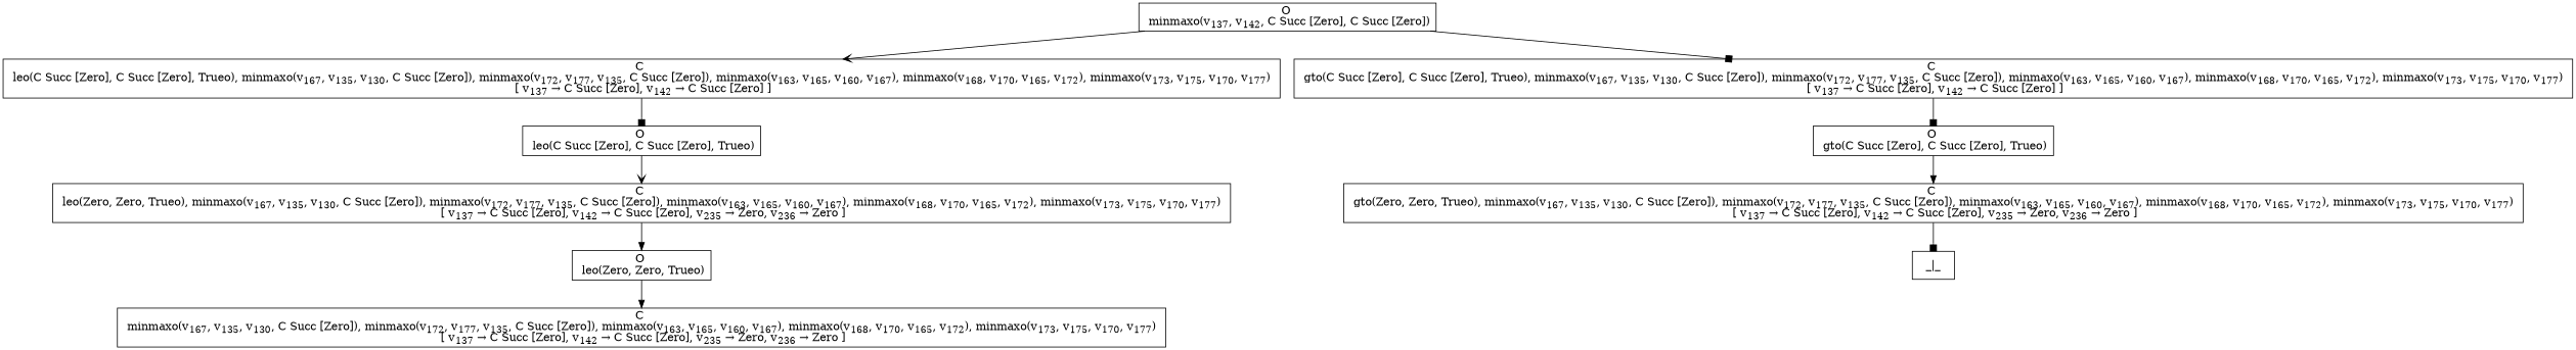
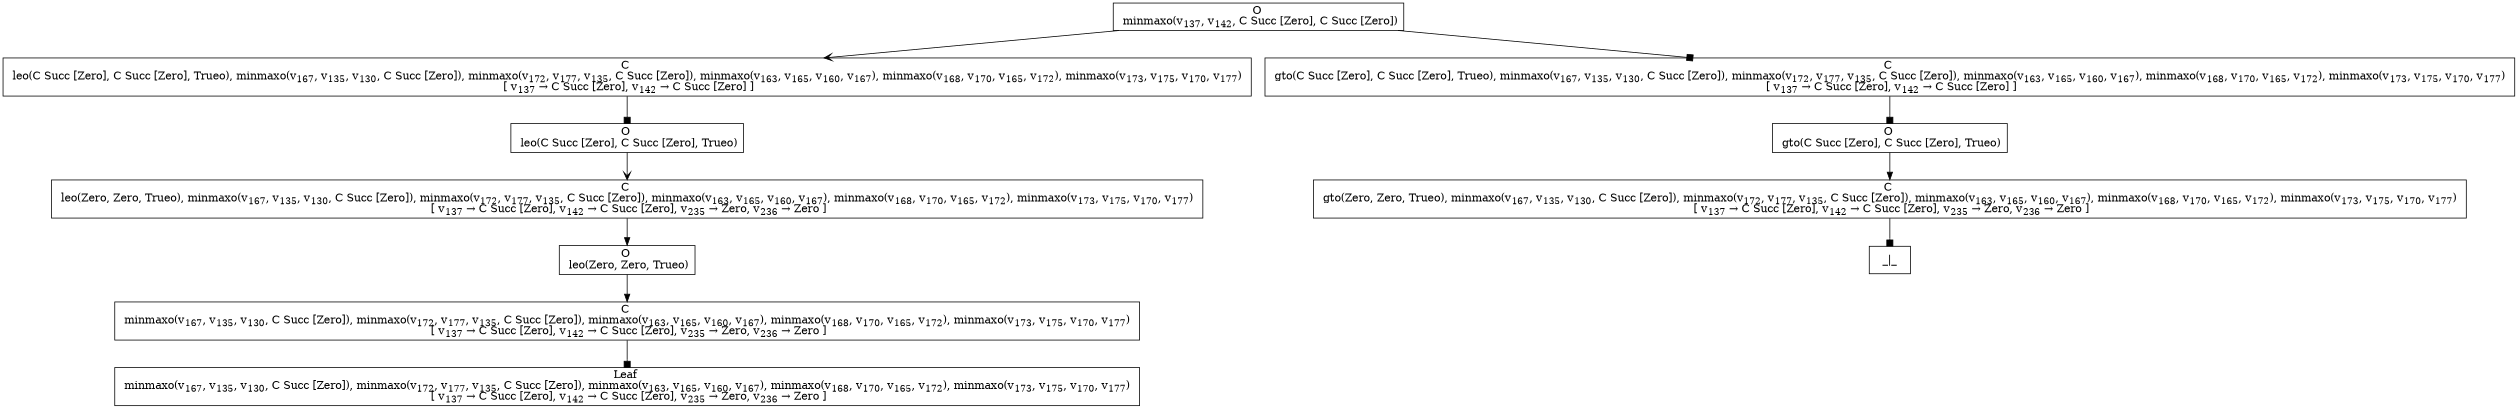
  digraph {
    rankdir=TB
    node [fillcolor=white shape=box style=filled]
    edge [arrowhead=box]
    n1 [label=<O <BR/> minmaxo(v<SUB>137</SUB>, v<SUB>142</SUB>, C Succ [Zero], C Succ [Zero])>]
    n2 [label=<C <BR/> leo(C Succ [Zero], C Succ [Zero], Trueo), minmaxo(v<SUB>167</SUB>, v<SUB>135</SUB>, v<SUB>130</SUB>, C Succ [Zero]), minmaxo(v<SUB>172</SUB>, v<SUB>177</SUB>, v<SUB>135</SUB>, C Succ [Zero]), minmaxo(v<SUB>163</SUB>, v<SUB>165</SUB>, v<SUB>160</SUB>, v<SUB>167</SUB>), minmaxo(v<SUB>168</SUB>, v<SUB>170</SUB>, v<SUB>165</SUB>, v<SUB>172</SUB>), minmaxo(v<SUB>173</SUB>, v<SUB>175</SUB>, v<SUB>170</SUB>, v<SUB>177</SUB>) <BR/>  [ v<SUB>137</SUB> &rarr; C Succ [Zero], v<SUB>142</SUB> &rarr; C Succ [Zero] ] >]
    n3 [label=<C <BR/> gto(C Succ [Zero], C Succ [Zero], Trueo), minmaxo(v<SUB>167</SUB>, v<SUB>135</SUB>, v<SUB>130</SUB>, C Succ [Zero]), minmaxo(v<SUB>172</SUB>, v<SUB>177</SUB>, v<SUB>135</SUB>, C Succ [Zero]), minmaxo(v<SUB>163</SUB>, v<SUB>165</SUB>, v<SUB>160</SUB>, v<SUB>167</SUB>), minmaxo(v<SUB>168</SUB>, v<SUB>170</SUB>, v<SUB>165</SUB>, v<SUB>172</SUB>), minmaxo(v<SUB>173</SUB>, v<SUB>175</SUB>, v<SUB>170</SUB>, v<SUB>177</SUB>) <BR/>  [ v<SUB>137</SUB> &rarr; C Succ [Zero], v<SUB>142</SUB> &rarr; C Succ [Zero] ] >]
    n4 [label=<O <BR/> leo(C Succ [Zero], C Succ [Zero], Trueo)>]
    n5 [label=<O <BR/> gto(C Succ [Zero], C Succ [Zero], Trueo)>]
    n6 [label=<C <BR/> leo(Zero, Zero, Trueo), minmaxo(v<SUB>167</SUB>, v<SUB>135</SUB>, v<SUB>130</SUB>, C Succ [Zero]), minmaxo(v<SUB>172</SUB>, v<SUB>177</SUB>, v<SUB>135</SUB>, C Succ [Zero]), minmaxo(v<SUB>163</SUB>, v<SUB>165</SUB>, v<SUB>160</SUB>, v<SUB>167</SUB>), minmaxo(v<SUB>168</SUB>, v<SUB>170</SUB>, v<SUB>165</SUB>, v<SUB>172</SUB>), minmaxo(v<SUB>173</SUB>, v<SUB>175</SUB>, v<SUB>170</SUB>, v<SUB>177</SUB>) <BR/>  [ v<SUB>137</SUB> &rarr; C Succ [Zero], v<SUB>142</SUB> &rarr; C Succ [Zero], v<SUB>235</SUB> &rarr; Zero, v<SUB>236</SUB> &rarr; Zero ] >]
    n7 [label=<O <BR/> leo(Zero, Zero, Trueo)>]
    n8 [label=<C <BR/> minmaxo(v<SUB>167</SUB>, v<SUB>135</SUB>, v<SUB>130</SUB>, C Succ [Zero]), minmaxo(v<SUB>172</SUB>, v<SUB>177</SUB>, v<SUB>135</SUB>, C Succ [Zero]), minmaxo(v<SUB>163</SUB>, v<SUB>165</SUB>, v<SUB>160</SUB>, v<SUB>167</SUB>), minmaxo(v<SUB>168</SUB>, v<SUB>170</SUB>, v<SUB>165</SUB>, v<SUB>172</SUB>), minmaxo(v<SUB>173</SUB>, v<SUB>175</SUB>, v<SUB>170</SUB>, v<SUB>177</SUB>) <BR/>  [ v<SUB>137</SUB> &rarr; C Succ [Zero], v<SUB>142</SUB> &rarr; C Succ [Zero], v<SUB>235</SUB> &rarr; Zero, v<SUB>236</SUB> &rarr; Zero ] >]
+   n9 [label=<Leaf <BR/> minmaxo(v<SUB>167</SUB>, v<SUB>135</SUB>, v<SUB>130</SUB>, C Succ [Zero]), minmaxo(v<SUB>172</SUB>, v<SUB>177</SUB>, v<SUB>135</SUB>, C Succ [Zero]), minmaxo(v<SUB>163</SUB>, v<SUB>165</SUB>, v<SUB>160</SUB>, v<SUB>167</SUB>), minmaxo(v<SUB>168</SUB>, v<SUB>170</SUB>, v<SUB>165</SUB>, v<SUB>172</SUB>), minmaxo(v<SUB>173</SUB>, v<SUB>175</SUB>, v<SUB>170</SUB>, v<SUB>177</SUB>) <BR/>  [ v<SUB>137</SUB> &rarr; C Succ [Zero], v<SUB>142</SUB> &rarr; C Succ [Zero], v<SUB>235</SUB> &rarr; Zero, v<SUB>236</SUB> &rarr; Zero ] >]
    n10 [label=<C <BR/> gto(Zero, Zero, Trueo), minmaxo(v<SUB>167</SUB>, v<SUB>135</SUB>, v<SUB>130</SUB>, C Succ [Zero]), minmaxo(v<SUB>172</SUB>, v<SUB>177</SUB>, v<SUB>135</SUB>, C Succ [Zero]), minmaxo(v<SUB>163</SUB>, v<SUB>165</SUB>, v<SUB>160</SUB>, v<SUB>167</SUB>), minmaxo(v<SUB>168</SUB>, v<SUB>170</SUB>, v<SUB>165</SUB>, v<SUB>172</SUB>), minmaxo(v<SUB>173</SUB>, v<SUB>175</SUB>, v<SUB>170</SUB>, v<SUB>177</SUB>) <BR/>  [ v<SUB>137</SUB> &rarr; C Succ [Zero], v<SUB>142</SUB> &rarr; C Succ [Zero], v<SUB>235</SUB> &rarr; Zero, v<SUB>236</SUB> &rarr; Zero ] >]
    n11 [label=<_|_>]
    n1 -> n2 [arrowhead=vee]
    n1 -> n3
    n2 -> n4
    n3 -> n5
    n4 -> n6 [arrowhead=vee]
    n5 -> n10 [arrowhead=normal]
    n6 -> n7 [arrowhead=normal]
    n7 -> n8 [arrowhead=normal]
+   n8 -> n9
    n10 -> n11
  }
